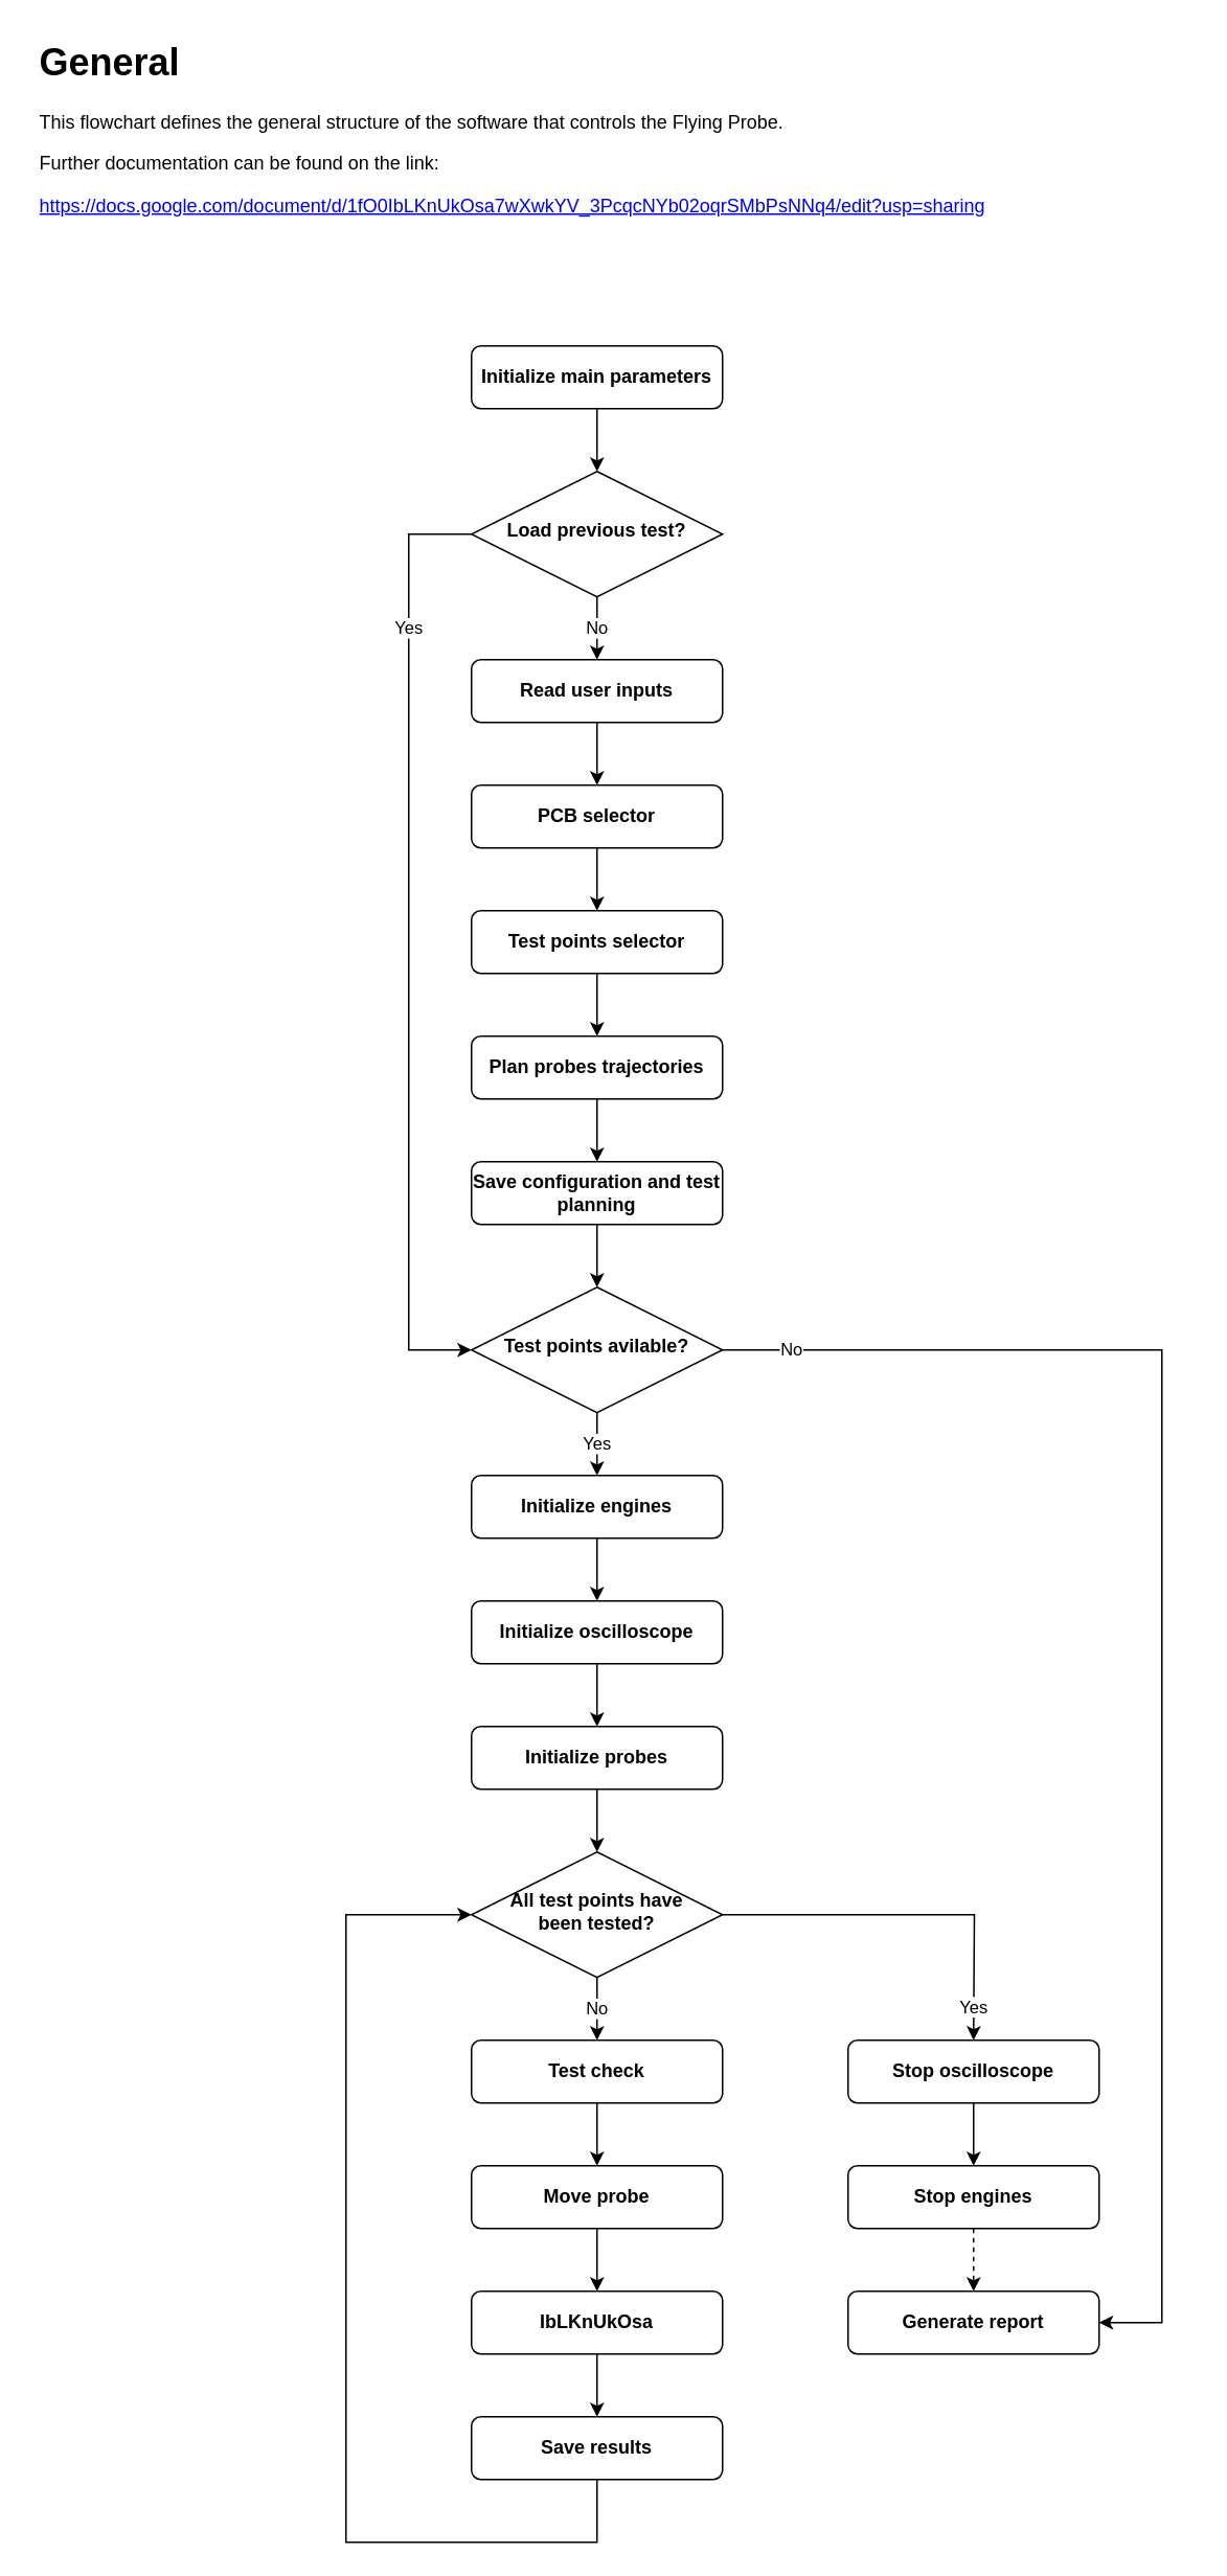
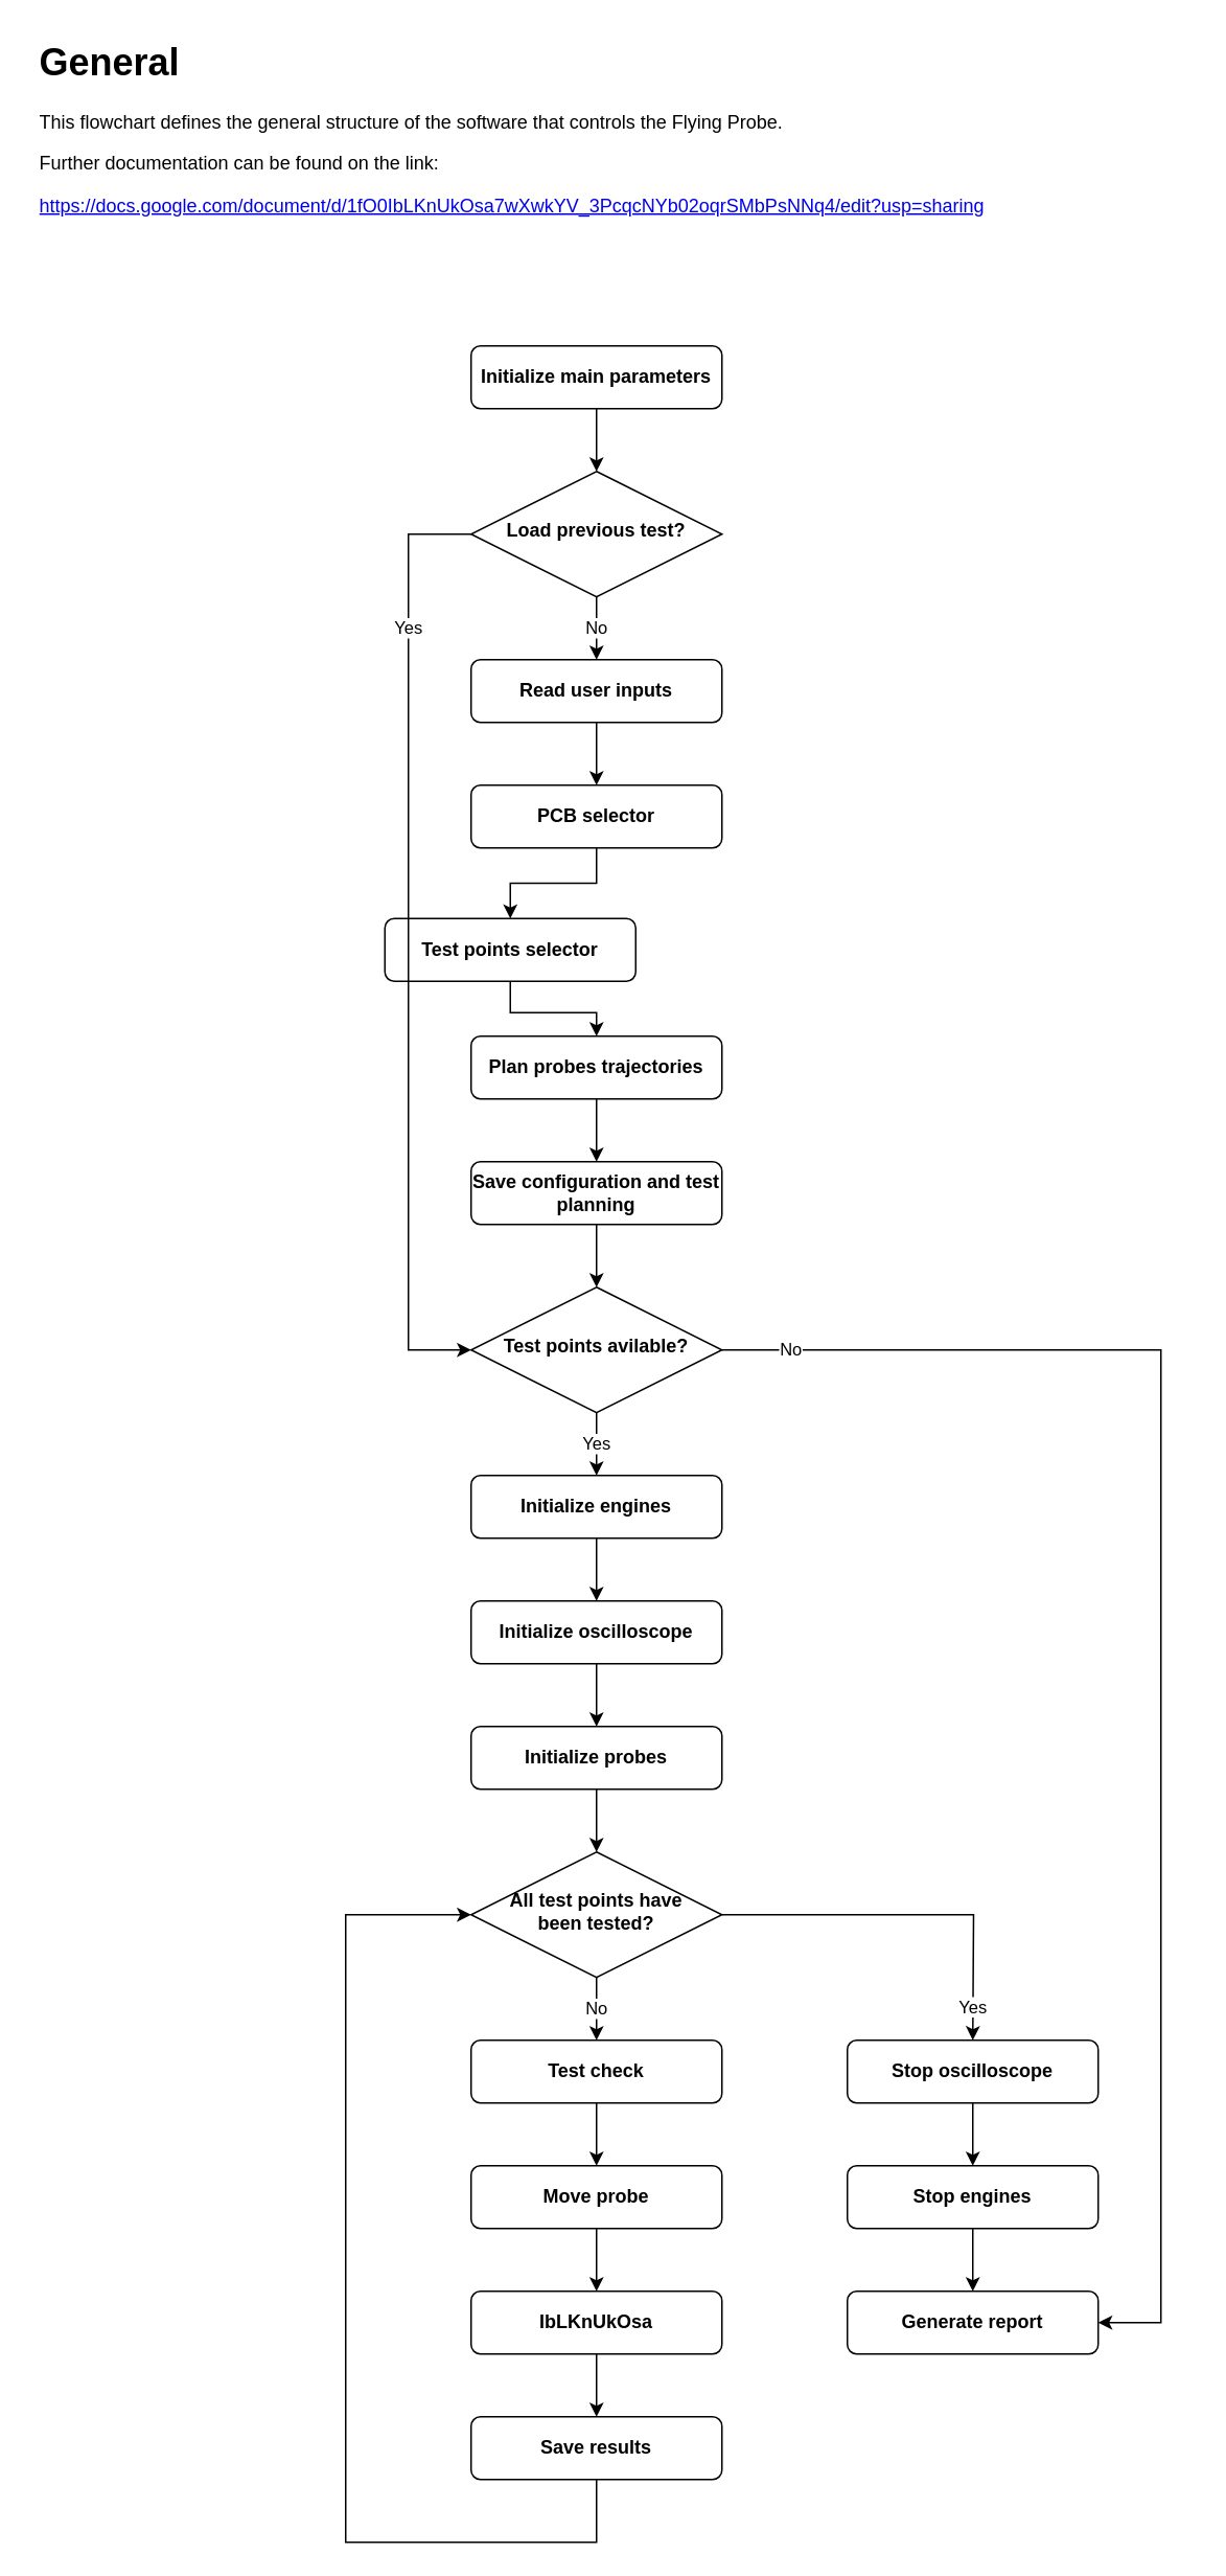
  <mxCell id="0" />
  <mxCell id="1" parent="0" />
  <mxCell id="2" style="edgeStyle=orthogonalEdgeStyle;rounded=0;orthogonalLoop=1;jettySize=auto;html=1;" parent="1" source="3" target="5" edge="1"><mxGeometry relative="1" as="geometry" /></mxCell>
  <mxCell id="3" value="&lt;b&gt;Read user inputs&lt;/b&gt;" style="rounded=1;whiteSpace=wrap;html=1;fontSize=12;glass=0;strokeWidth=1;shadow=0;align=center;" parent="1" vertex="1"><mxGeometry x="300" y="420" width="160" height="40" as="geometry" /></mxCell>
  <mxCell id="4" style="edgeStyle=orthogonalEdgeStyle;rounded=0;orthogonalLoop=1;jettySize=auto;html=1;entryX=0.5;entryY=0;entryDx=0;entryDy=0;" parent="1" source="5" target="16" edge="1"><mxGeometry relative="1" as="geometry" /></mxCell>
  <mxCell id="5" value="&lt;b&gt;PCB selector&lt;/b&gt;" style="rounded=1;whiteSpace=wrap;html=1;fontSize=12;glass=0;strokeWidth=1;shadow=0;align=center;" parent="1" vertex="1"><mxGeometry x="300" y="500" width="160" height="40" as="geometry" /></mxCell>
  <mxCell id="6" value="&lt;h1&gt;General&lt;/h1&gt;&lt;p&gt;This flowchart defines the general structure of the software that controls the Flying Probe.&lt;/p&gt;&lt;p&gt;Further documentation can be found on the link:&lt;/p&gt;&lt;p&gt;&lt;a href=&quot;https://docs.google.com/document/d/1fO0IbLKnUkOsa7wXwkYV_3PcqcNYb02oqrSMbPsNNq4/edit?usp=sharing&quot;&gt;https://docs.google.com/document/d/1fO0IbLKnUkOsa7wXwkYV_3PcqcNYb02oqrSMbPsNNq4/edit?usp=sharing&lt;/a&gt;&lt;br&gt;&lt;/p&gt;" style="text;html=1;strokeColor=none;fillColor=none;spacing=5;spacingTop=-20;whiteSpace=wrap;overflow=hidden;rounded=0;" parent="1" vertex="1"><mxGeometry x="20" y="20" width="740" height="180" as="geometry" /></mxCell>
  <mxCell id="7" style="edgeStyle=orthogonalEdgeStyle;rounded=0;orthogonalLoop=1;jettySize=auto;html=1;entryX=0.5;entryY=0;entryDx=0;entryDy=0;" parent="1" source="8" target="10" edge="1"><mxGeometry relative="1" as="geometry" /></mxCell>
  <mxCell id="8" value="&lt;b&gt;Initialize engines&lt;/b&gt;" style="rounded=1;whiteSpace=wrap;html=1;fontSize=12;glass=0;strokeWidth=1;shadow=0;align=center;" parent="1" vertex="1"><mxGeometry x="300" y="940" width="160" height="40" as="geometry" /></mxCell>
  <mxCell id="9" style="edgeStyle=orthogonalEdgeStyle;rounded=0;orthogonalLoop=1;jettySize=auto;html=1;entryX=0.5;entryY=0;entryDx=0;entryDy=0;" parent="1" source="10" target="42" edge="1"><mxGeometry relative="1" as="geometry" /></mxCell>
  <mxCell id="10" value="&lt;b&gt;Initialize oscilloscope&lt;/b&gt;" style="rounded=1;whiteSpace=wrap;html=1;fontSize=12;glass=0;strokeWidth=1;shadow=0;align=center;" parent="1" vertex="1"><mxGeometry x="300" y="1020" width="160" height="40" as="geometry" /></mxCell>
  <mxCell id="11" style="edgeStyle=orthogonalEdgeStyle;rounded=0;orthogonalLoop=1;jettySize=auto;html=1;" parent="1" source="12" target="40" edge="1"><mxGeometry relative="1" as="geometry" /></mxCell>
  <mxCell id="12" value="&lt;b&gt;Initialize main parameters&lt;/b&gt;" style="rounded=1;whiteSpace=wrap;html=1;fontSize=12;glass=0;strokeWidth=1;shadow=0;align=center;" parent="1" vertex="1"><mxGeometry x="300" y="220" width="160" height="40" as="geometry" /></mxCell>
  <mxCell id="13" style="edgeStyle=orthogonalEdgeStyle;rounded=0;orthogonalLoop=1;jettySize=auto;html=1;entryX=0.5;entryY=0;entryDx=0;entryDy=0;" parent="1" source="14" target="34" edge="1"><mxGeometry relative="1" as="geometry" /></mxCell>
  <mxCell id="14" value="&lt;b&gt;Plan probes trajectories&lt;/b&gt;" style="rounded=1;whiteSpace=wrap;html=1;fontSize=12;glass=0;strokeWidth=1;shadow=0;align=center;" parent="1" vertex="1"><mxGeometry x="300" y="660" width="160" height="40" as="geometry" /></mxCell>
  <mxCell id="15" style="edgeStyle=orthogonalEdgeStyle;rounded=0;orthogonalLoop=1;jettySize=auto;html=1;" parent="1" source="16" target="14" edge="1"><mxGeometry relative="1" as="geometry" /></mxCell>
- <mxCell id="16" value="&lt;b&gt;Test points selector&lt;/b&gt;" style="rounded=1;whiteSpace=wrap;html=1;fontSize=12;glass=0;strokeWidth=1;shadow=0;align=center;" parent="1" vertex="1"><mxGeometry x="300" y="580" width="160" height="40" as="geometry" /></mxCell>
+ <mxCell id="16" value="&lt;b&gt;Test points selector&lt;/b&gt;" style="rounded=1;whiteSpace=wrap;html=1;fontSize=12;glass=0;strokeWidth=1;shadow=0;align=center;" parent="1" vertex="1"><mxGeometry x="245" y="585" width="160" height="40" as="geometry" /></mxCell>
  <mxCell id="17" value="No" style="edgeStyle=orthogonalEdgeStyle;rounded=0;orthogonalLoop=1;jettySize=auto;html=1;" parent="1" source="19" edge="1"><mxGeometry relative="1" as="geometry"><mxPoint x="380" y="1300" as="targetPoint" /></mxGeometry></mxCell>
  <mxCell id="18" value="Yes" style="edgeStyle=orthogonalEdgeStyle;rounded=0;orthogonalLoop=1;jettySize=auto;html=1;" parent="1" source="19" edge="1"><mxGeometry x="0.833" relative="1" as="geometry"><mxPoint x="620" y="1300" as="targetPoint" /><mxPoint as="offset" /></mxGeometry></mxCell>
  <mxCell id="19" value="&lt;b&gt;All test points have &lt;br&gt;been tested?&lt;/b&gt;" style="rhombus;whiteSpace=wrap;html=1;shadow=0;fontFamily=Helvetica;fontSize=12;align=center;strokeWidth=1;spacing=6;spacingTop=-4;" parent="1" vertex="1"><mxGeometry x="300" y="1180" width="160" height="80" as="geometry" /></mxCell>
  <mxCell id="20" style="edgeStyle=orthogonalEdgeStyle;rounded=0;orthogonalLoop=1;jettySize=auto;html=1;entryX=0.5;entryY=0;entryDx=0;entryDy=0;" parent="1" source="21" target="23" edge="1"><mxGeometry relative="1" as="geometry" /></mxCell>
  <mxCell id="21" value="&lt;b&gt;Stop oscilloscope&lt;/b&gt;" style="rounded=1;whiteSpace=wrap;html=1;fontSize=12;glass=0;strokeWidth=1;shadow=0;align=center;" parent="1" vertex="1"><mxGeometry x="540" y="1300" width="160" height="40" as="geometry" /></mxCell>
- <mxCell id="22" style="edgeStyle=orthogonalEdgeStyle;rounded=0;orthogonalLoop=1;jettySize=auto;html=1;entryX=0.5;entryY=0;entryDx=0;entryDy=0;dashed=1;" parent="1" source="23" target="24" edge="1"><mxGeometry relative="1" as="geometry" /></mxCell>
+ <mxCell id="22" style="edgeStyle=orthogonalEdgeStyle;rounded=0;orthogonalLoop=1;jettySize=auto;html=1;entryX=0.5;entryY=0;entryDx=0;entryDy=0;" parent="1" source="23" target="24" edge="1"><mxGeometry relative="1" as="geometry" /></mxCell>
  <mxCell id="23" value="&lt;b&gt;Stop engines&lt;/b&gt;" style="rounded=1;whiteSpace=wrap;html=1;fontSize=12;glass=0;strokeWidth=1;shadow=0;align=center;" parent="1" vertex="1"><mxGeometry x="540" y="1380" width="160" height="40" as="geometry" /></mxCell>
  <mxCell id="24" value="&lt;b&gt;Generate report&lt;/b&gt;" style="rounded=1;whiteSpace=wrap;html=1;fontSize=12;glass=0;strokeWidth=1;shadow=0;align=center;" parent="1" vertex="1"><mxGeometry x="540" y="1460" width="160" height="40" as="geometry" /></mxCell>
  <mxCell id="25" style="edgeStyle=orthogonalEdgeStyle;rounded=0;orthogonalLoop=1;jettySize=auto;html=1;" parent="1" source="26" target="28" edge="1"><mxGeometry relative="1" as="geometry" /></mxCell>
  <mxCell id="26" value="&lt;b&gt;Move probe&lt;/b&gt;" style="rounded=1;whiteSpace=wrap;html=1;fontSize=12;glass=0;strokeWidth=1;shadow=0;align=center;" parent="1" vertex="1"><mxGeometry x="300" y="1380" width="160" height="40" as="geometry" /></mxCell>
  <mxCell id="27" style="edgeStyle=orthogonalEdgeStyle;rounded=0;orthogonalLoop=1;jettySize=auto;html=1;" parent="1" source="28" edge="1"><mxGeometry relative="1" as="geometry"><mxPoint x="380" y="1540" as="targetPoint" /></mxGeometry></mxCell>
  <mxCell id="28" value="&lt;b&gt;IbLKnUkOsa&lt;/b&gt;" style="rounded=1;whiteSpace=wrap;html=1;fontSize=12;glass=0;strokeWidth=1;shadow=0;align=center;" parent="1" vertex="1"><mxGeometry x="300" y="1460" width="160" height="40" as="geometry" /></mxCell>
  <mxCell id="29" style="edgeStyle=orthogonalEdgeStyle;rounded=0;orthogonalLoop=1;jettySize=auto;html=1;entryX=0;entryY=0.5;entryDx=0;entryDy=0;exitX=0.5;exitY=1;exitDx=0;exitDy=0;" parent="1" source="30" target="19" edge="1"><mxGeometry relative="1" as="geometry"><mxPoint x="220" y="1220" as="targetPoint" /><Array as="points"><mxPoint x="380" y="1620" /><mxPoint x="220" y="1620" /><mxPoint x="220" y="1220" /></Array></mxGeometry></mxCell>
  <mxCell id="30" value="&lt;b&gt;Save results&lt;/b&gt;" style="rounded=1;whiteSpace=wrap;html=1;fontSize=12;glass=0;strokeWidth=1;shadow=0;align=center;" parent="1" vertex="1"><mxGeometry x="300" y="1540" width="160" height="40" as="geometry" /></mxCell>
  <mxCell id="31" style="edgeStyle=orthogonalEdgeStyle;rounded=0;orthogonalLoop=1;jettySize=auto;html=1;entryX=0.5;entryY=0;entryDx=0;entryDy=0;" parent="1" source="32" target="26" edge="1"><mxGeometry relative="1" as="geometry" /></mxCell>
  <mxCell id="32" value="&lt;b&gt;Test check&lt;/b&gt;" style="rounded=1;whiteSpace=wrap;html=1;fontSize=12;glass=0;strokeWidth=1;shadow=0;align=center;" parent="1" vertex="1"><mxGeometry x="300" y="1300" width="160" height="40" as="geometry" /></mxCell>
  <mxCell id="33" style="edgeStyle=orthogonalEdgeStyle;rounded=0;orthogonalLoop=1;jettySize=auto;html=1;" parent="1" source="34" target="37" edge="1"><mxGeometry relative="1" as="geometry" /></mxCell>
  <mxCell id="34" value="&lt;b&gt;Save configuration and test planning&lt;/b&gt;" style="rounded=1;whiteSpace=wrap;html=1;fontSize=12;glass=0;strokeWidth=1;shadow=0;align=center;" parent="1" vertex="1"><mxGeometry x="300" y="740" width="160" height="40" as="geometry" /></mxCell>
  <mxCell id="35" value="Yes" style="edgeStyle=orthogonalEdgeStyle;rounded=0;orthogonalLoop=1;jettySize=auto;html=1;entryX=0.5;entryY=0;entryDx=0;entryDy=0;" parent="1" source="37" target="8" edge="1"><mxGeometry relative="1" as="geometry" /></mxCell>
  <mxCell id="36" value="No" style="edgeStyle=orthogonalEdgeStyle;rounded=0;orthogonalLoop=1;jettySize=auto;html=1;entryX=1;entryY=0.5;entryDx=0;entryDy=0;" parent="1" source="37" target="24" edge="1"><mxGeometry x="-0.907" relative="1" as="geometry"><Array as="points"><mxPoint x="740" y="860" /><mxPoint x="740" y="1480" /></Array><mxPoint as="offset" /></mxGeometry></mxCell>
  <mxCell id="37" value="&lt;b&gt;Test points avilable?&lt;/b&gt;" style="rhombus;whiteSpace=wrap;html=1;shadow=0;fontFamily=Helvetica;fontSize=12;align=center;strokeWidth=1;spacing=6;spacingTop=-4;" parent="1" vertex="1"><mxGeometry x="300" y="820" width="160" height="80" as="geometry" /></mxCell>
  <mxCell id="38" value="No" style="edgeStyle=orthogonalEdgeStyle;rounded=0;orthogonalLoop=1;jettySize=auto;html=1;entryX=0.5;entryY=0;entryDx=0;entryDy=0;" parent="1" source="40" target="3" edge="1"><mxGeometry relative="1" as="geometry" /></mxCell>
  <mxCell id="39" value="Yes" style="edgeStyle=orthogonalEdgeStyle;rounded=0;orthogonalLoop=1;jettySize=auto;html=1;entryX=0;entryY=0.5;entryDx=0;entryDy=0;" parent="1" source="40" target="37" edge="1"><mxGeometry x="-0.667" relative="1" as="geometry"><Array as="points"><mxPoint x="260" y="340" /><mxPoint x="260" y="860" /></Array><mxPoint as="offset" /></mxGeometry></mxCell>
  <mxCell id="40" value="&lt;b&gt;Load previous test?&lt;/b&gt;" style="rhombus;whiteSpace=wrap;html=1;shadow=0;fontFamily=Helvetica;fontSize=12;align=center;strokeWidth=1;spacing=6;spacingTop=-4;" parent="1" vertex="1"><mxGeometry x="300" y="300" width="160" height="80" as="geometry" /></mxCell>
  <mxCell id="41" style="edgeStyle=orthogonalEdgeStyle;rounded=0;orthogonalLoop=1;jettySize=auto;html=1;entryX=0.5;entryY=0;entryDx=0;entryDy=0;" parent="1" source="42" target="19" edge="1"><mxGeometry relative="1" as="geometry" /></mxCell>
  <mxCell id="42" value="&lt;b&gt;Initialize probes&lt;/b&gt;" style="rounded=1;whiteSpace=wrap;html=1;fontSize=12;glass=0;strokeWidth=1;shadow=0;align=center;" parent="1" vertex="1"><mxGeometry x="300" y="1100" width="160" height="40" as="geometry" /></mxCell>
